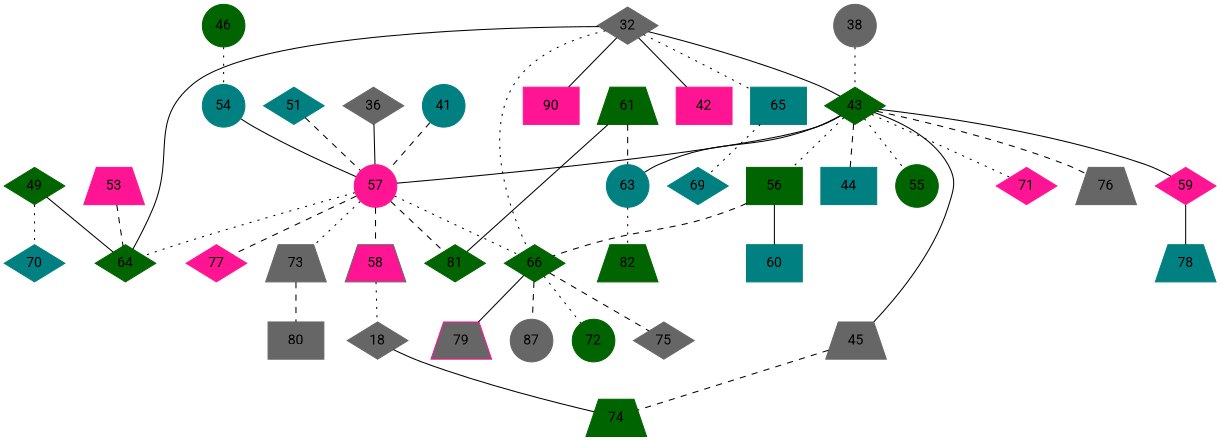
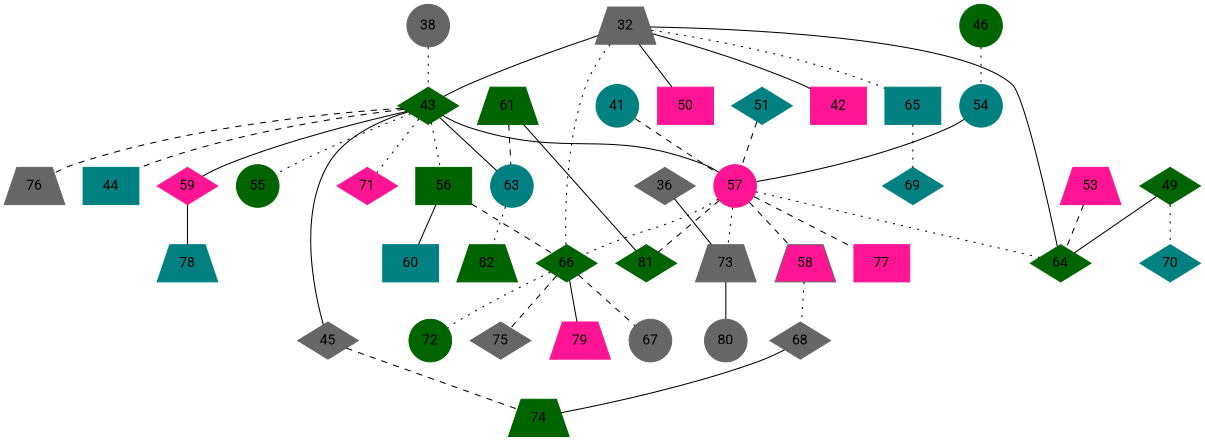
  graph {
    fontname=Roboto
    node [color=darkgreen fontname=Roboto shape=diamond style=filled]
    edge [fontname=Roboto style=solid]
-   32 [color=gray40 super="+1"]
+   32 [color=gray40 shape=trapezium super="+1"]
    42 [color=deeppink shape=box super="+22"]
    43 [super="+35+12+33"]
-   50 [color=deeppink shape=box label=90]
+   50 [color=deeppink shape=box]
    64 [super="+21"]
    65 [color=teal shape=box super="+48"]
    66 [super="+62+52"]
    57 [color=deeppink shape=circle super="+28+27+47"]
    44 [color=teal shape=box]
-   45 [color=gray40 shape=trapezium super="+13"]
+   45 [color=gray40 super="+13"]
    55 [shape=circle]
    56 [shape=box super="+19+23+20"]
    59 [color=deeppink]
    63 [color=teal shape=circle super="+39"]
    71 [color=deeppink super="+40"]
    76 [color=gray40 shape=trapezium]
    69 [color=teal]
-   67 [color=gray40 shape=circle label=87]
+   67 [color=gray40 shape=circle]
    72 [shape=circle]
    75 [color=gray40]
-   79 [color=deeppink shape=trapezium fillcolor=gray40]
+   79 [color=deeppink shape=trapezium]
    58 [color=gray40 fillcolor=deeppink shape=trapezium]
    73 [color=gray40 shape=trapezium super="+24"]
-   77 [color=deeppink]
+   77 [color=deeppink shape=box]
    81
    36 [color=gray40]
    38 [color=gray40 shape=circle]
    41 [color=teal shape=circle]
    74 [shape=trapezium]
    60 [color=teal shape=box]
    78 [color=teal shape=trapezium]
    82 [shape=trapezium]
    54 [color=teal shape=circle super="+31"]
    46 [shape=circle]
    49
    70 [color=teal]
    51 [color=teal]
    53 [color=deeppink shape=trapezium]
-   68 [color=gray40 label=18]
-   80 [color=gray40 shape=box]
+   68 [color=gray40]
+   80 [color=gray40 shape=circle]
    61 [shape=trapezium]
    32 -- 42
    32 -- 43 [weight=2]
    32 -- 50
    32 -- 64
    32 -- 65 [style=dotted]
    32 -- 66 [style=dotted weight=2]
    43 -- 57 [weight=3]
    43 -- 44 [style=dashed]
    43 -- 45
    43 -- 55 [style=dotted]
    43 -- 56 [style=dotted weight=3]
    43 -- 59
    43 -- 63 [weight=2]
    43 -- 71 [style=dotted]
    43 -- 76 [style=dashed]
    65 -- 69 [style=dotted]
    66 -- 67 [style=dashed]
    66 -- 72 [style=dotted]
    66 -- 75 [style=dashed]
    66 -- 79
    57 -- 64 [style=dotted]
    57 -- 66 [style=dotted]
    57 -- 58 [style=dashed]
    57 -- 73 [style=dotted]
    57 -- 77 [style=dashed]
    57 -- 81 [style=dashed]
    45 -- 74 [style=dashed]
    56 -- 66 [style=dashed]
    56 -- 60
    59 -- 78
    63 -- 82 [style=dotted]
    58 -- 68 [style=dotted]
-   73 -- 80 [style=dashed]
-   36 -- 57
+   73 -- 80
+   36 -- 73
    38 -- 43 [style=dotted]
    41 -- 57 [style=dashed]
    54 -- 57
    46 -- 54 [style=dotted]
    49 -- 64
    49 -- 70 [style=dotted]
    51 -- 57 [style=dashed]
    53 -- 64 [style=dashed]
    68 -- 74
    61 -- 63 [style=dashed]
    61 -- 81
  }
